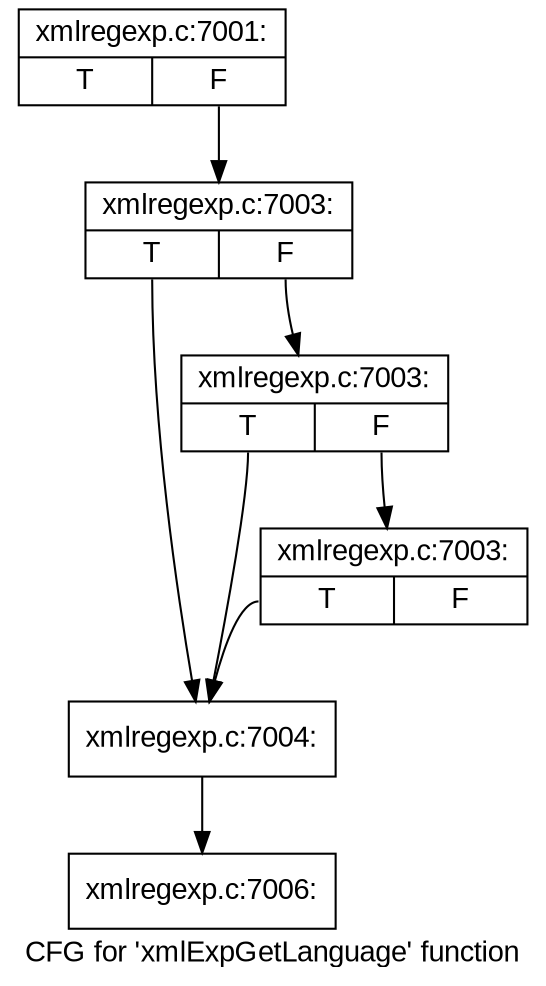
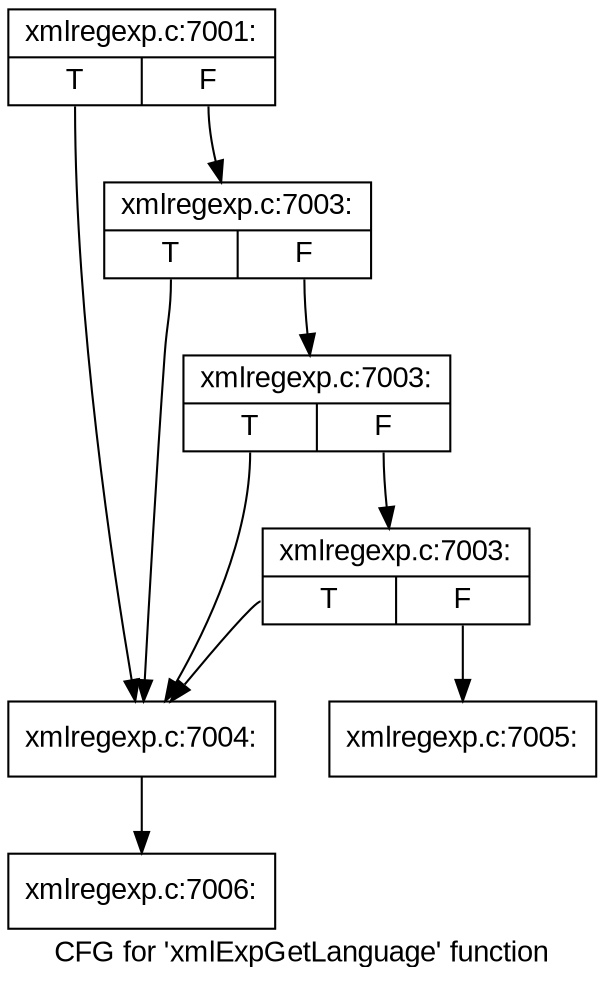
  digraph {
    fontname="Liberation Sans"
    label="CFG for 'xmlExpGetLanguage' function"
    node [fontname="Liberation Sans" shape=record]
    edge [fontname="Liberation Sans" tailport=s0]
    n1 [label="{xmlregexp.c:7001:|{<s0>T|<s1>F}}"]
    n2 [label="{xmlregexp.c:7004:}"]
    n3 [label="{xmlregexp.c:7003:|{<s0>T|<s1>F}}"]
    n4 [label="{xmlregexp.c:7006:}"]
    n5 [label="{xmlregexp.c:7003:|{<s0>T|<s1>F}}"]
    n6 [label="{xmlregexp.c:7003:|{<s0>T|<s1>F}}"]
+   n7 [label="{xmlregexp.c:7005:}"]
+   n1 -> n2
    n1 -> n3 [tailport=s1]
    n2 -> n4
    n3 -> n2
    n3 -> n5 [tailport=s1]
    n5 -> n2
    n5 -> n6 [tailport=s1]
    n6 -> n2
+   n6 -> n7 [tailport=s1]
  }
